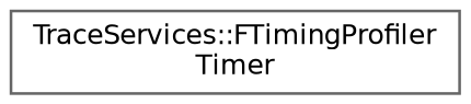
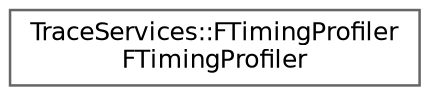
  digraph {
    rankdir=LR
-   n1 [color=grey40 fillcolor=white fontname=Helvetica fontsize=10 height=0.2 label="TraceServices::FTimingProfiler\lTimer" shape=box style=filled width=0.4]
+   n1 [color=grey40 fillcolor=white fontname=Helvetica fontsize=10 height=0.2 label="TraceServices::FTimingProfiler\lFTimingProfiler" shape=box style=filled width=0.4]
  }
